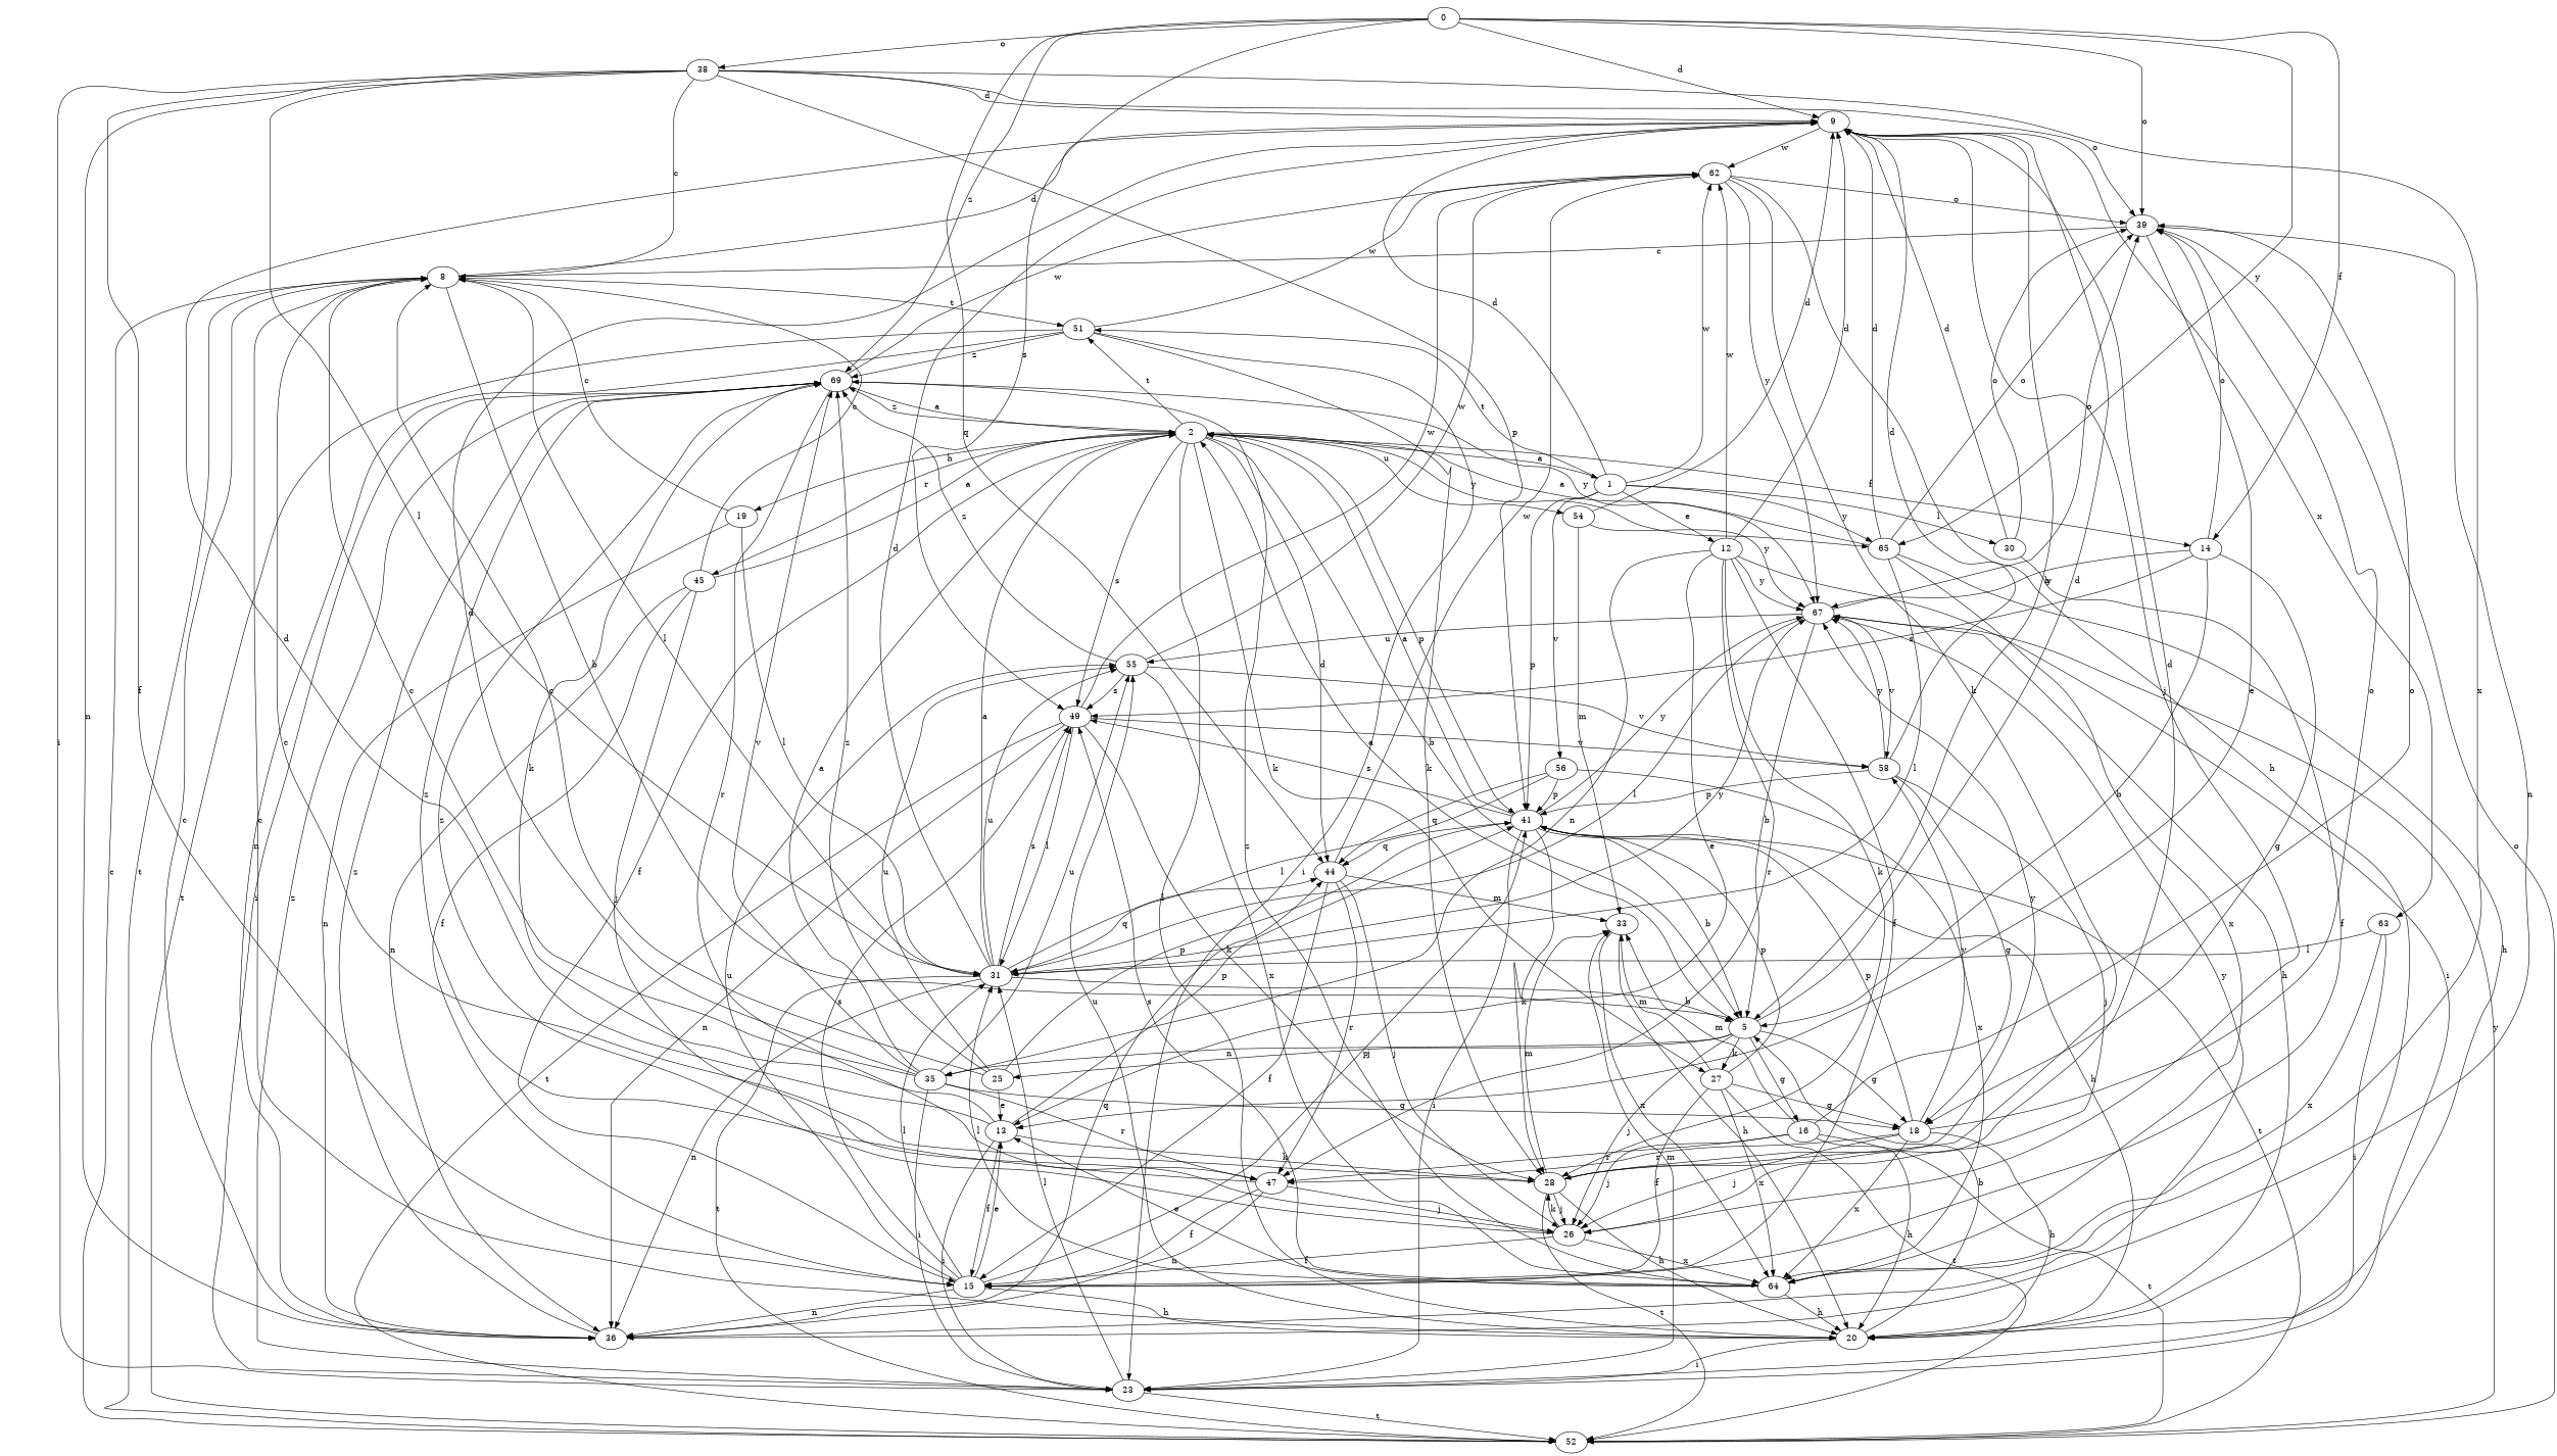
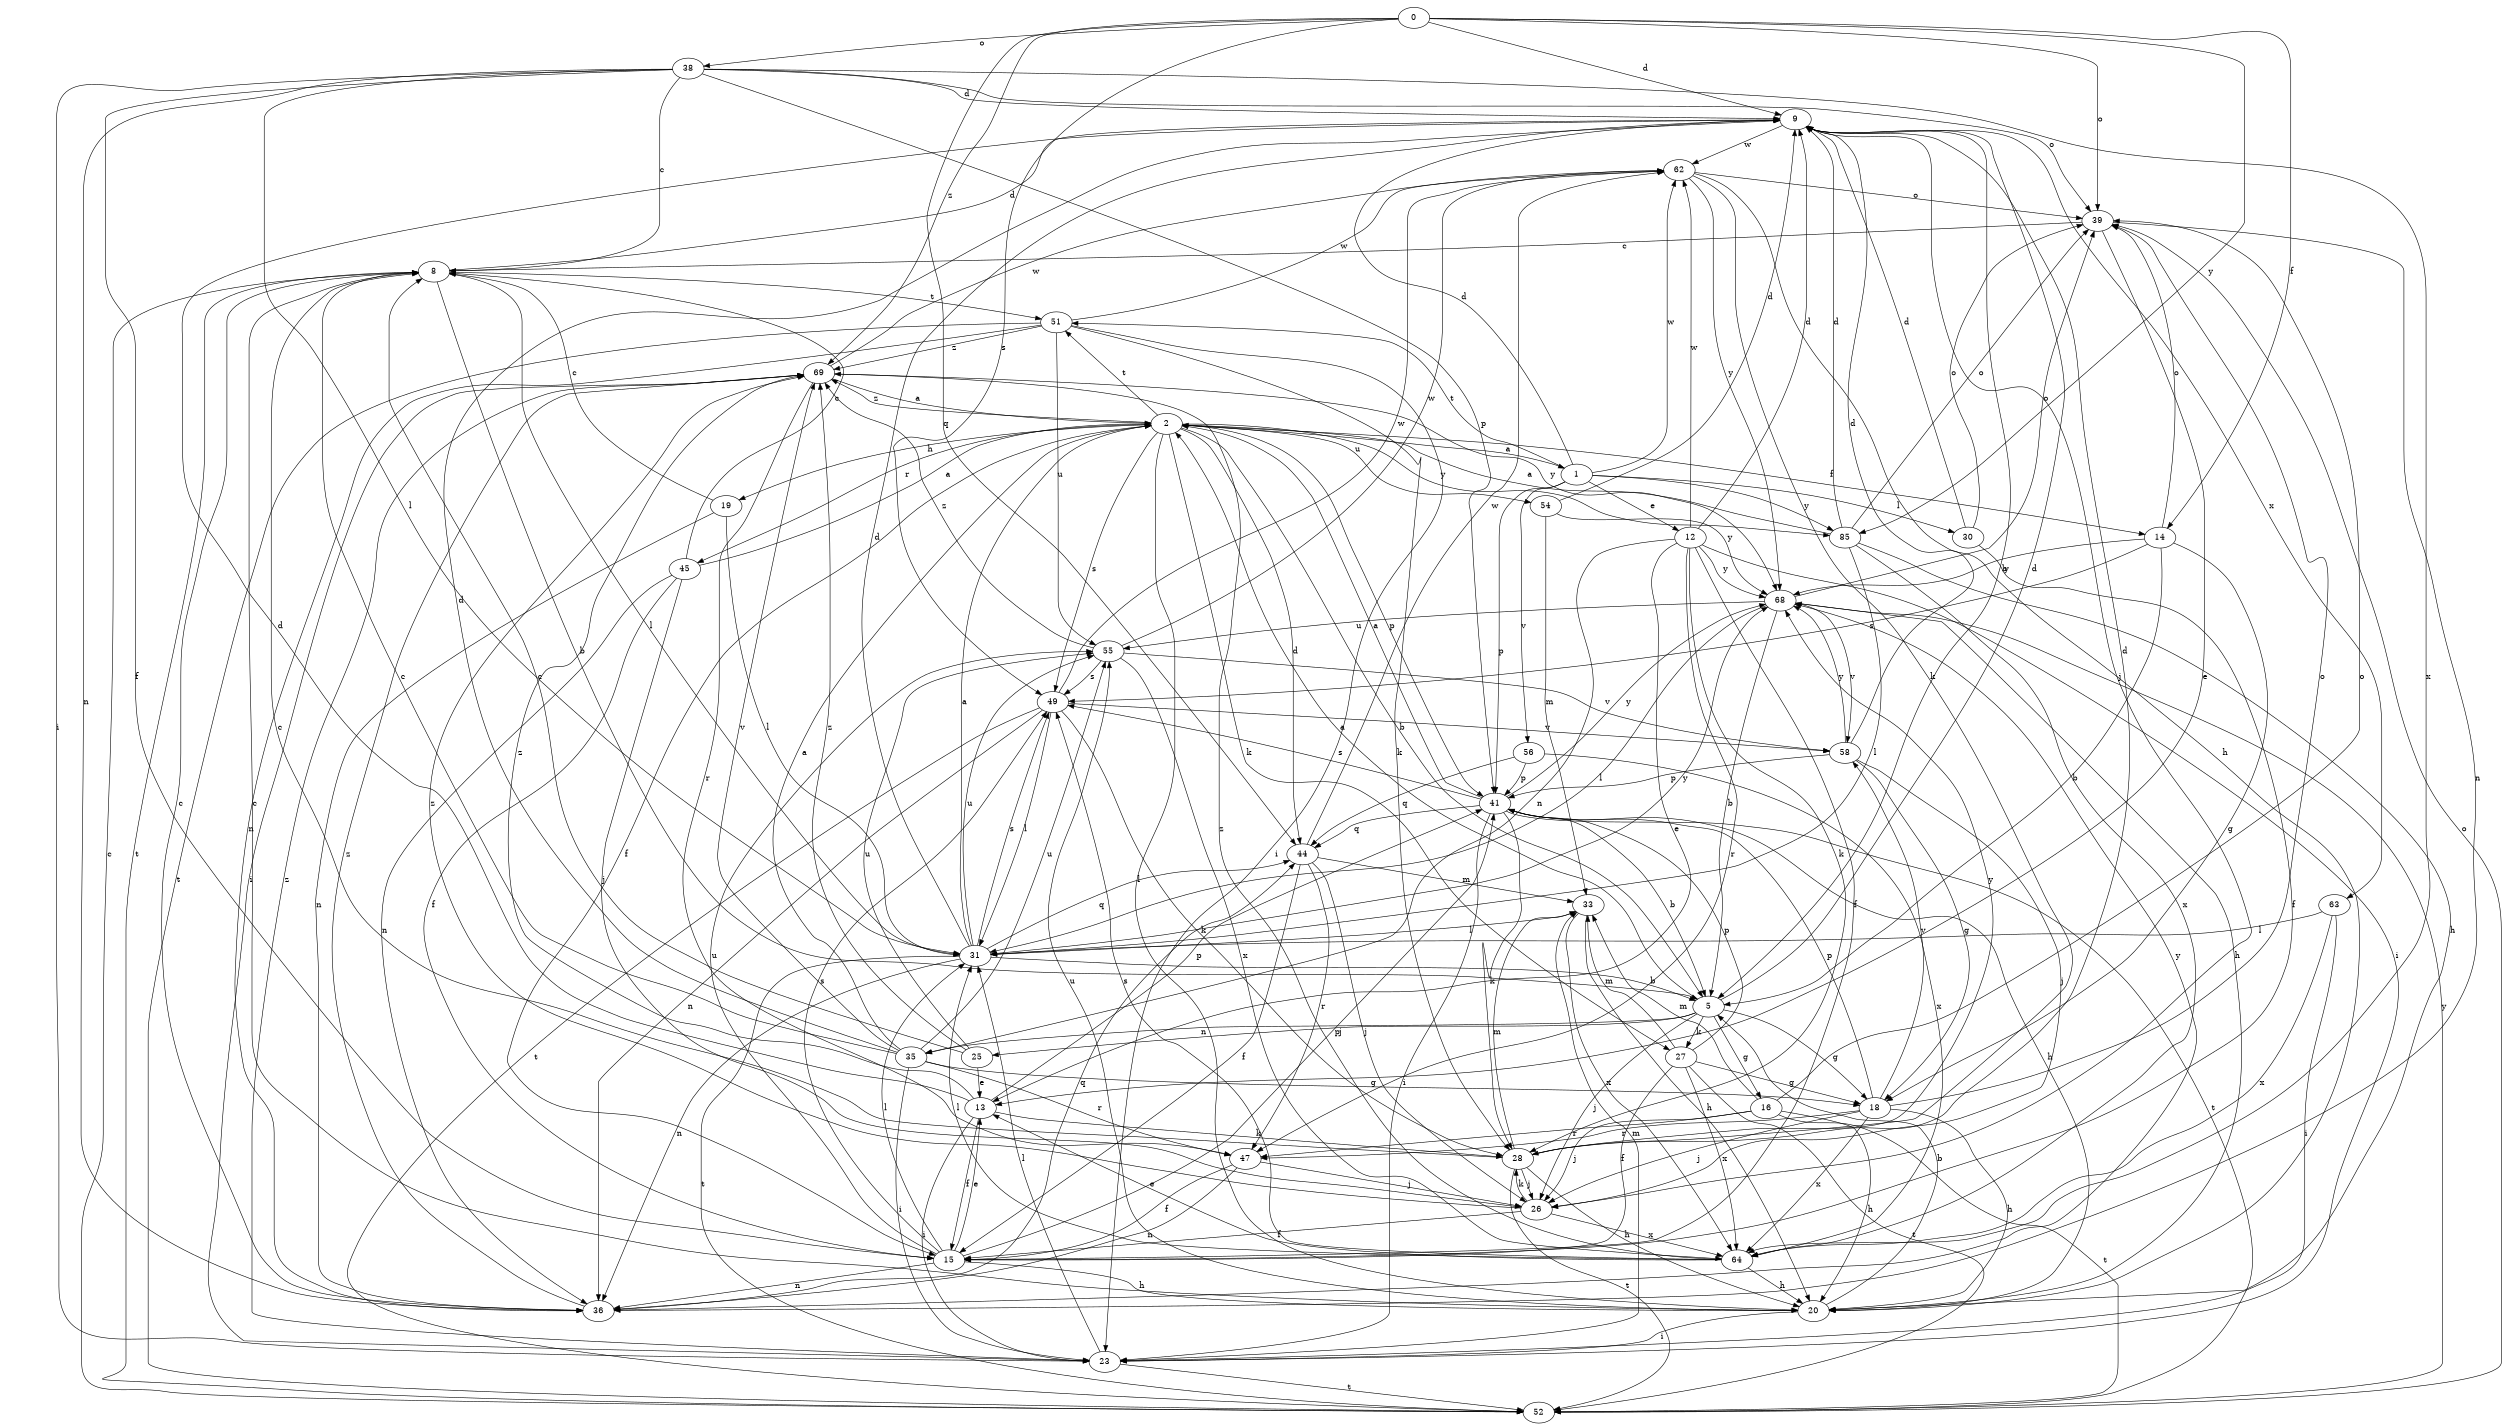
  strict digraph {
    0
    9
    14
    38
    39
    44
    49
-   65
+   65 [label=85]
    69
    62
    5
    26
    63
    18
-   67
+   67 [label=68]
    41
    15
    8
    31
    23
    36
    64
    13
    47
    33
    52
    28
    58
    2
    20
    1
    12
    30
    51
    56
    35
    55
    19
    27
    45
    54
    16
    25
    0 -> 9 [label=d]
    0 -> 14 [label=f]
    0 -> 38 [label=o]
    0 -> 39 [label=o]
    0 -> 44 [label=q]
    0 -> 49 [label=s]
    0 -> 65 [label=y]
    0 -> 69 [label=z]
    9 -> 62 [label=w]
    9 -> 5 [label=b]
    9 -> 26 [label=j]
    9 -> 63 [label=x]
    14 -> 39 [label=o]
    14 -> 49 [label=s]
    14 -> 5 [label=b]
    14 -> 18 [label=g]
    14 -> 67 [label=y]
    38 -> 9 [label=d]
    38 -> 39 [label=o]
    38 -> 41 [label=p]
    38 -> 15 [label=f]
    38 -> 8 [label=c]
    38 -> 31 [label=l]
    38 -> 23 [label=i]
    38 -> 36 [label=n]
    38 -> 64 [label=x]
    39 -> 8 [label=c]
    39 -> 36 [label=n]
    39 -> 13 [label=e]
    44 -> 62 [label=w]
    44 -> 26 [label=j]
    44 -> 15 [label=f]
    44 -> 47 [label=r]
    44 -> 33 [label=m]
    49 -> 62 [label=w]
    49 -> 31 [label=l]
    49 -> 36 [label=n]
    49 -> 52 [label=t]
    49 -> 28 [label=k]
    49 -> 58 [label=v]
    65 -> 9 [label=d]
    65 -> 39 [label=o]
    65 -> 31 [label=l]
    65 -> 64 [label=x]
    65 -> 2 [label=a]
    65 -> 20 [label=h]
    69 -> 62 [label=w]
    69 -> 67 [label=y]
    69 -> 23 [label=i]
    69 -> 47 [label=r]
    69 -> 2 [label=a]
    62 -> 39 [label=o]
    62 -> 67 [label=y]
    62 -> 28 [label=k]
    62 -> 20 [label=h]
    5 -> 9 [label=d]
    5 -> 26 [label=j]
    5 -> 18 [label=g]
    5 -> 2 [label=a]
    5 -> 35 [label=n]
    5 -> 27 [label=k]
    5 -> 16 [label=g]
    5 -> 25 [label=j]
    26 -> 69 [label=z]
    26 -> 15 [label=f]
    26 -> 64 [label=x]
    26 -> 28 [label=k]
    63 -> 31 [label=l]
    63 -> 23 [label=i]
    63 -> 64 [label=x]
    18 -> 39 [label=o]
    18 -> 26 [label=j]
    18 -> 41 [label=p]
    18 -> 64 [label=x]
    18 -> 47 [label=r]
    18 -> 58 [label=v]
    18 -> 20 [label=h]
    67 -> 39 [label=o]
    67 -> 5 [label=b]
    67 -> 31 [label=l]
    67 -> 58 [label=v]
    67 -> 20 [label=h]
    67 -> 55 [label=u]
    41 -> 44 [label=q]
    41 -> 49 [label=s]
    41 -> 5 [label=b]
    41 -> 67 [label=y]
    41 -> 23 [label=i]
    41 -> 52 [label=t]
    41 -> 28 [label=k]
    41 -> 2 [label=a]
    41 -> 20 [label=h]
    15 -> 49 [label=s]
    15 -> 41 [label=p]
    15 -> 31 [label=l]
    15 -> 36 [label=n]
    15 -> 13 [label=e]
    15 -> 20 [label=h]
    15 -> 55 [label=u]
    8 -> 9 [label=d]
    8 -> 5 [label=b]
    8 -> 31 [label=l]
    8 -> 52 [label=t]
    8 -> 51 [label=t]
    31 -> 9 [label=d]
    31 -> 44 [label=q]
    31 -> 49 [label=s]
    31 -> 5 [label=b]
    31 -> 67 [label=y]
    31 -> 36 [label=n]
    31 -> 52 [label=t]
    31 -> 2 [label=a]
    31 -> 55 [label=u]
    23 -> 69 [label=z]
    23 -> 31 [label=l]
    23 -> 33 [label=m]
    23 -> 52 [label=t]
    36 -> 44 [label=q]
    36 -> 69 [label=z]
    36 -> 67 [label=y]
    36 -> 8 [label=c]
    64 -> 49 [label=s]
    64 -> 69 [label=z]
    64 -> 31 [label=l]
    64 -> 13 [label=e]
    64 -> 20 [label=h]
    13 -> 9 [label=d]
-   13 -> 69 [label=k]
+   13 -> 69 [label=z]
    13 -> 41 [label=p]
    13 -> 15 [label=f]
    13 -> 23 [label=i]
    13 -> 28 [label=k]
-   47 -> 69 [label=z]
    47 -> 26 [label=j]
    47 -> 15 [label=f]
    47 -> 36 [label=n]
-   56 -> 31 [label=l]
+   33 -> 31 [label=l]
    33 -> 64 [label=x]
    33 -> 20 [label=h]
    52 -> 39 [label=o]
    52 -> 67 [label=y]
    52 -> 8 [label=c]
    28 -> 9 [label=d]
    28 -> 26 [label=j]
    28 -> 67 [label=y]
    28 -> 8 [label=c]
    28 -> 33 [label=m]
    28 -> 52 [label=t]
    28 -> 20 [label=h]
    58 -> 9 [label=d]
    58 -> 26 [label=j]
    58 -> 18 [label=g]
    58 -> 67 [label=y]
    58 -> 41 [label=p]
    2 -> 14 [label=f]
    2 -> 44 [label=d]
    2 -> 49 [label=s]
    2 -> 65 [label=y]
    2 -> 69 [label=z]
    2 -> 5 [label=b]
    2 -> 41 [label=p]
    2 -> 15 [label=f]
    2 -> 20 [label=l]
    2 -> 1 [label=a]
    2 -> 51 [label=t]
    2 -> 19 [label=h]
    2 -> 27 [label=k]
    2 -> 45 [label=r]
    2 -> 54 [label=u]
    20 -> 5 [label=b]
    20 -> 8 [label=c]
    20 -> 23 [label=i]
    20 -> 55 [label=u]
    1 -> 9 [label=d]
    1 -> 65 [label=y]
    1 -> 62 [label=w]
    1 -> 41 [label=p]
    1 -> 12 [label=e]
    1 -> 30 [label=l]
    1 -> 51 [label=t]
    1 -> 56 [label=v]
    12 -> 9 [label=d]
    12 -> 62 [label=w]
    12 -> 67 [label=y]
    12 -> 15 [label=f]
    12 -> 23 [label=i]
    12 -> 13 [label=e]
    12 -> 47 [label=r]
    12 -> 28 [label=k]
    12 -> 35 [label=n]
    30 -> 9 [label=d]
    30 -> 39 [label=o]
    30 -> 15 [label=f]
    51 -> 69 [label=z]
    51 -> 62 [label=w]
    51 -> 23 [label=i]
    51 -> 36 [label=n]
    51 -> 52 [label=t]
    51 -> 28 [label=k]
+   51 -> 55 [label=u]
    56 -> 44 [label=q]
    56 -> 41 [label=p]
    56 -> 64 [label=x]
    35 -> 9 [label=d]
    35 -> 69 [label=v]
    35 -> 18 [label=g]
    35 -> 8 [label=c]
    35 -> 23 [label=i]
    35 -> 47 [label=r]
    35 -> 2 [label=a]
    35 -> 55 [label=u]
    55 -> 49 [label=s]
    55 -> 69 [label=z]
    55 -> 62 [label=w]
    55 -> 64 [label=x]
    55 -> 58 [label=v]
    19 -> 8 [label=c]
    19 -> 31 [label=l]
    19 -> 36 [label=n]
    27 -> 18 [label=g]
    27 -> 41 [label=p]
    27 -> 15 [label=f]
    27 -> 64 [label=x]
    27 -> 33 [label=m]
    27 -> 52 [label=t]
    45 -> 26 [label=j]
    45 -> 15 [label=f]
    45 -> 8 [label=c]
    45 -> 36 [label=n]
    45 -> 2 [label=a]
    54 -> 9 [label=d]
    54 -> 67 [label=y]
    54 -> 33 [label=m]
    16 -> 39 [label=o]
    16 -> 26 [label=j]
    16 -> 47 [label=r]
    16 -> 33 [label=m]
    16 -> 52 [label=t]
    16 -> 20 [label=h]
    25 -> 69 [label=z]
-   25 -> 41 [label=p]
    25 -> 8 [label=c]
    25 -> 13 [label=e]
    25 -> 55 [label=u]
  }
